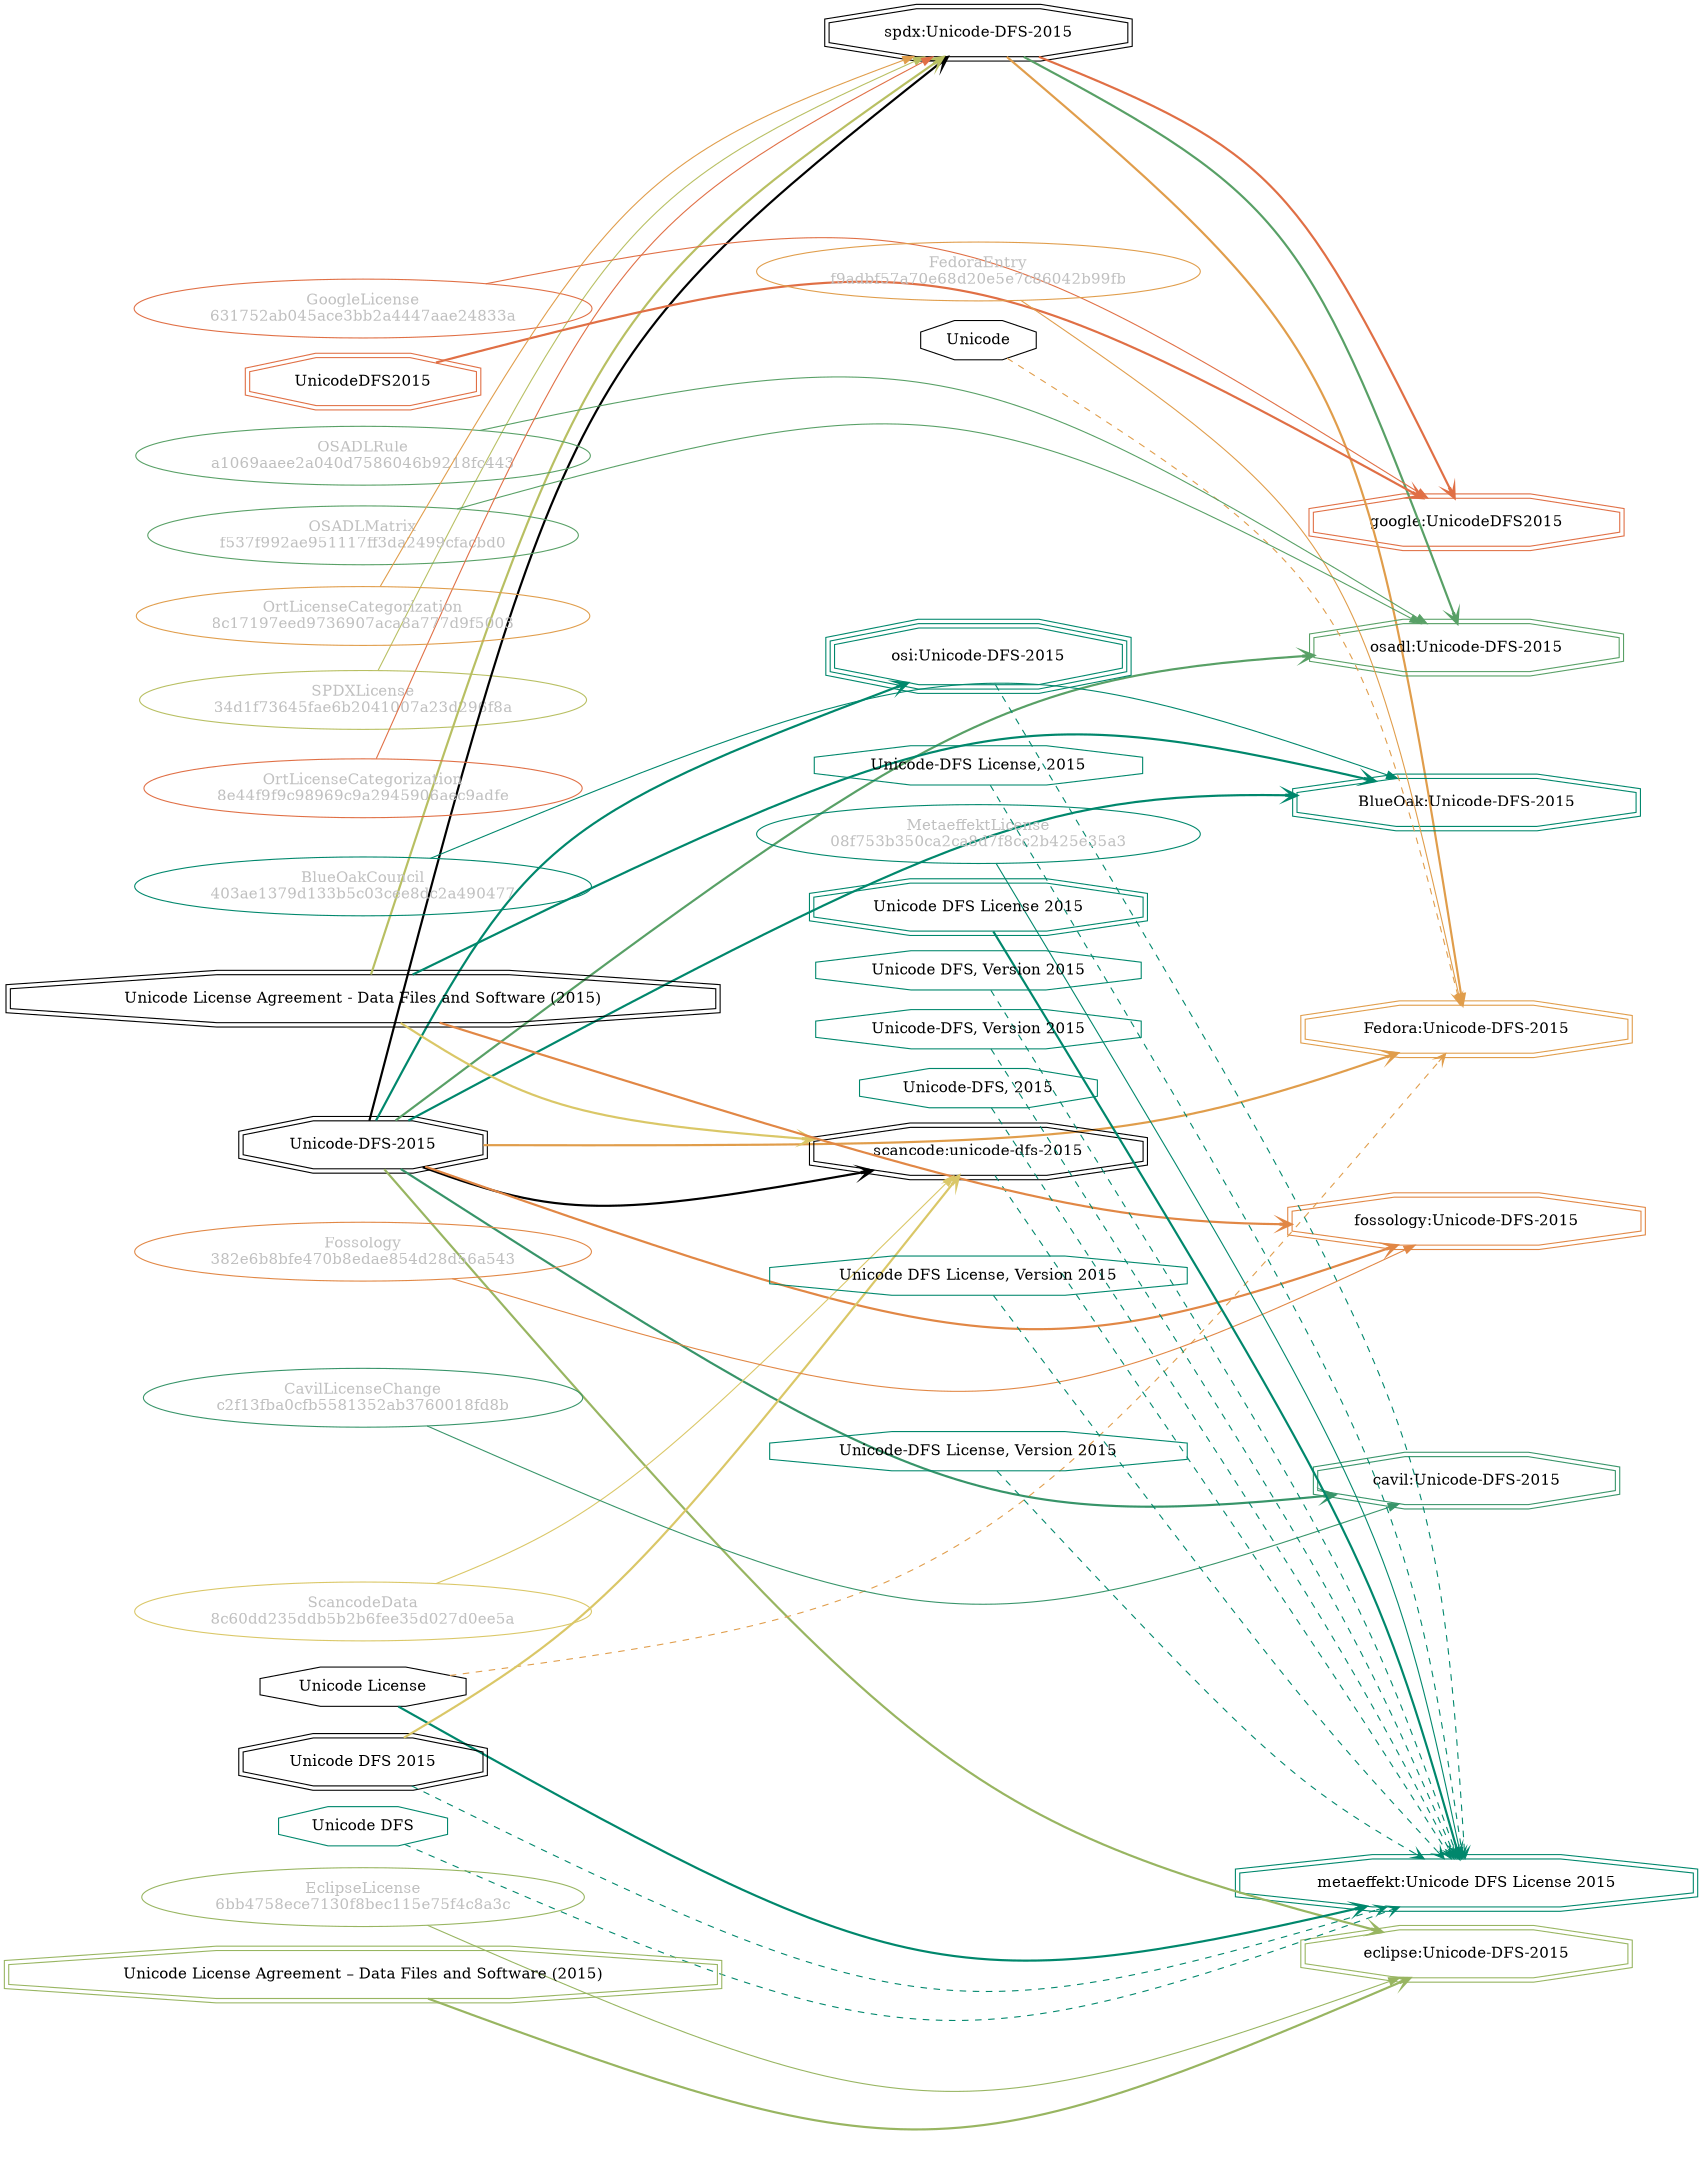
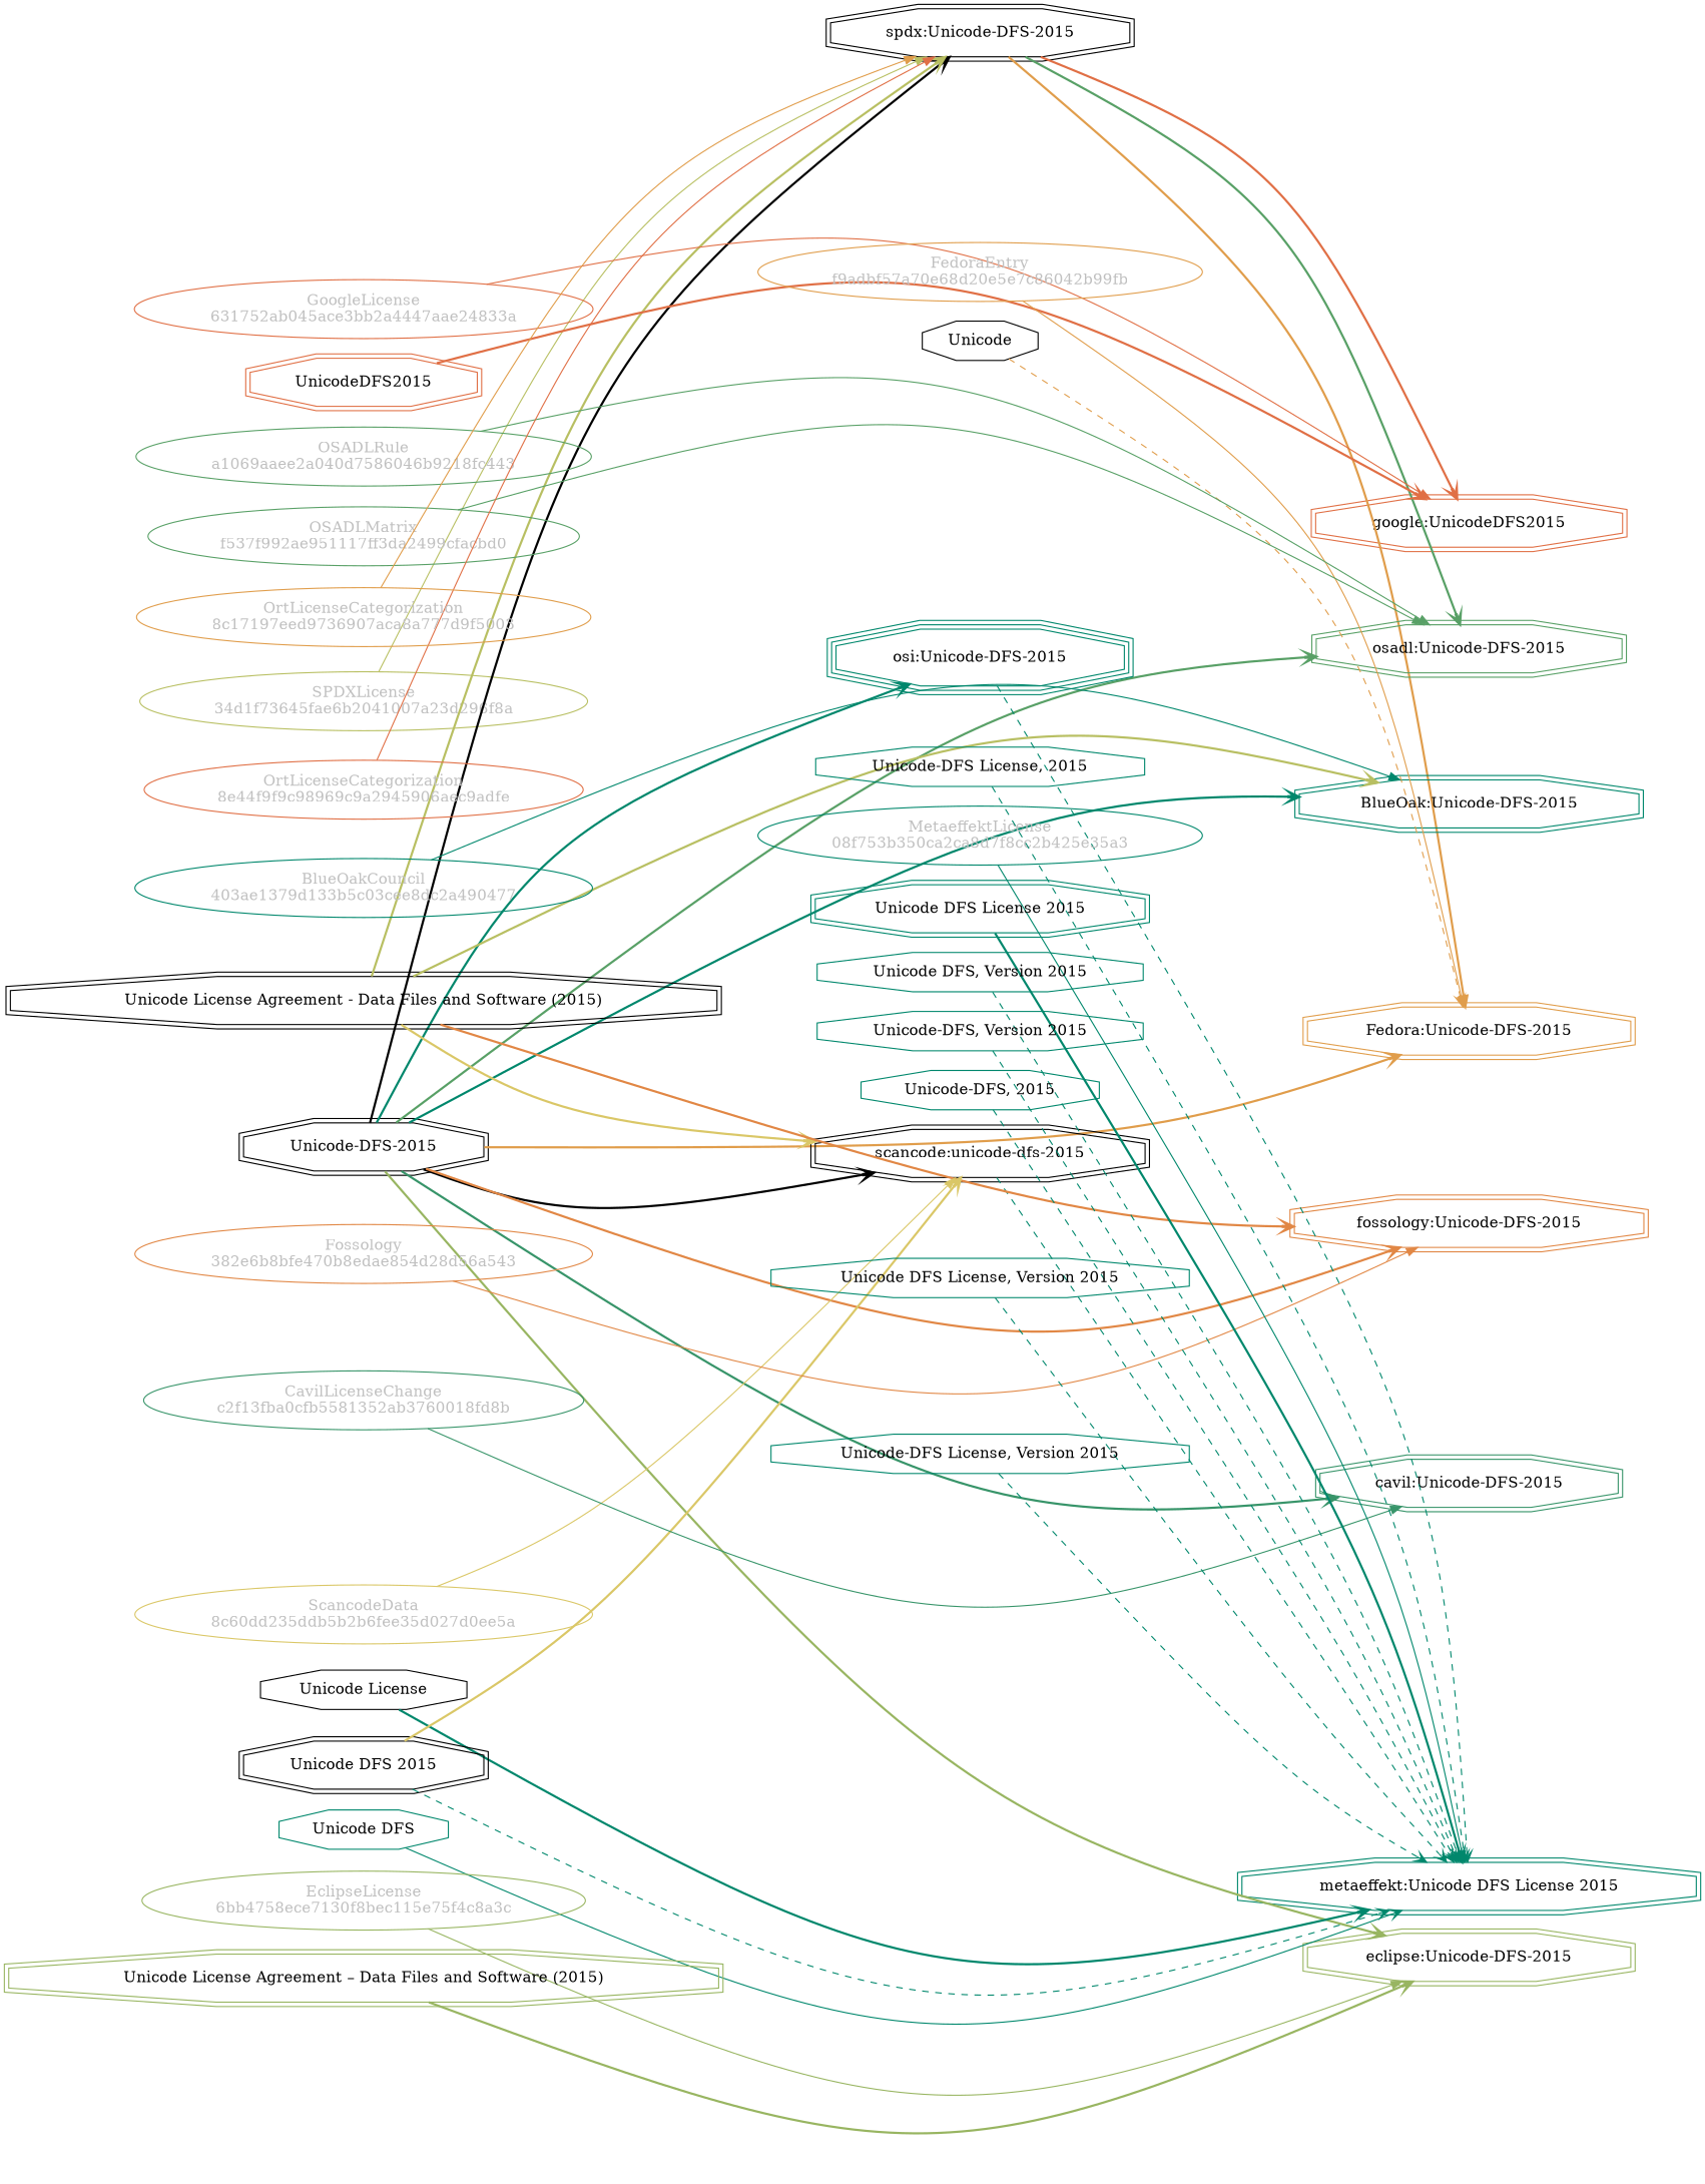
  strict digraph {
    rankdir=LR
    splines=curved
    node [color="#00876c" shape=doubleoctagon]
    edge [color="#00876c" weight=0.5 arrowhead=vee style=bold]
    n1 [color="#b8bf62" fillcolor="beige;1" fontcolor=gray label="SPDXLicense\n34d1f73645fae6b2041007a23d296f8a" shape=ellipse]
    n2 [label="spdx:Unicode-DFS-2015" color=""]
    n3 [color="#e06f45" label="google:UnicodeDFS2015"]
    n4 [color="#e09d4b" label="Fedora:Unicode-DFS-2015"]
    n5 [color="#58a066" label="osadl:Unicode-DFS-2015"]
    n6 [label="metaeffekt:Unicode DFS License 2015"]
    n7 [label="Unicode-DFS-2015" color=""]
    n8 [label="BlueOak:Unicode-DFS-2015"]
    n9 [label="scancode:unicode-dfs-2015" color=""]
    n10 [color="#e18745" label="fossology:Unicode-DFS-2015"]
    n11 [color="#379469" label="cavil:Unicode-DFS-2015"]
    n12 [label="osi:Unicode-DFS-2015" shape=tripleoctagon]
    n13 [color="#98b561" label="eclipse:Unicode-DFS-2015"]
    n14 [label="Unicode License Agreement - Data Files and Software (2015)" color=""]
    n15 [color="#e06f45" fillcolor="beige;1" fontcolor=gray label="GoogleLicense\n631752ab045ace3bb2a4447aae24833a" shape=ellipse]
    n16 [color="#e06f45" label=UnicodeDFS2015]
    n17 [color="#e09d4b" fillcolor="beige;1" fontcolor=gray label="FedoraEntry\nf9adbf57a70e68d20e5e7c86042b99fb" shape=ellipse]
    n18 [label="Unicode License" shape=octagon color=""]
    n19 [label=Unicode shape=octagon color=""]
    n20 [fillcolor="beige;1" fontcolor=gray label="BlueOakCouncil\n403ae1379d133b5c03cee8dc2a490477" shape=ellipse]
    n21 [color="#58a066" fillcolor="beige;1" fontcolor=gray label="OSADLRule\na1069aaee2a040d7586046b9218fc443" shape=ellipse]
    n22 [color="#58a066" fillcolor="beige;1" fontcolor=gray label="OSADLMatrix\nf537f992ae951117ff3da2499cfacbd0" shape=ellipse]
    n23 [color="#dac767" fillcolor="beige;1" fontcolor=gray label="ScancodeData\n8c60dd235ddb5b2b6fee35d027d0ee5a" shape=ellipse]
    n24 [label="Unicode DFS 2015" color=""]
    n25 [color="#e18745" fillcolor="beige;1" fontcolor=gray label="Fossology\n382e6b8bfe470b8edae854d28d56a543" shape=ellipse]
    n26 [color="#e06f45" fillcolor="beige;1" fontcolor=gray label="OrtLicenseCategorization\n8e44f9f9c98969c9a2945906aec9adfe" shape=ellipse]
    n27 [color="#e09d4b" fillcolor="beige;1" fontcolor=gray label="OrtLicenseCategorization\n8c17197eed9736907aca8a777d9f5003" shape=ellipse]
    n28 [color="#379469" fillcolor="beige;1" fontcolor=gray label="CavilLicenseChange\nc2f13fba0cfb5581352ab3760018fd8b" shape=ellipse]
    n29 [label="Unicode DFS" shape=octagon]
    n30 [fillcolor="beige;1" fontcolor=gray label="MetaeffektLicense\n08f753b350ca2ca8d7f8cc2b425e35a3" shape=ellipse]
    n31 [label="Unicode DFS License 2015"]
    n32 [label="Unicode DFS, Version 2015" shape=octagon]
    n33 [label="Unicode-DFS, Version 2015" shape=octagon]
    n34 [label="Unicode-DFS, 2015" shape=octagon]
    n35 [label="Unicode DFS License, Version 2015" shape=octagon]
    n36 [label="Unicode-DFS License, Version 2015" shape=octagon]
    n37 [label="Unicode-DFS License, 2015" shape=octagon]
    n38 [color="#98b561" fillcolor="beige;1" fontcolor=gray label="EclipseLicense\n6bb4758ece7130f8bec115e75f4c8a3c" shape=ellipse]
    n39 [color="#98b561" label="Unicode License Agreement – Data Files and Software (2015)"]
    n1 -> n2 [color="#b8bf62" arrowhead="" style=""]
    n2 -> n3 [color="#e06f45" weight=0.7]
    n2 -> n4 [arrowhead=normal color="#e09d4b" weight=0.7]
    n2 -> n5 [color="#58a066" weight=0.7]
    n7 -> n2 [weight=0.7 color=""]
    n7 -> n4 [color="#e09d4b" weight=0.7]
    n7 -> n5 [color="#58a066" weight=0.7]
    n7 -> n8 [weight=0.7]
    n7 -> n9 [weight=0.7 color=""]
    n7 -> n10 [color="#e18745" weight=0.7]
    n7 -> n11 [color="#379469" weight=0.7]
    n7 -> n12 [weight=0.7]
    n7 -> n13 [color="#98b561" weight=0.7]
    n9 -> n6 [style=dashed]
    n12 -> n6 [style=dashed]
    n14 -> n2 [color="#b8bf62" weight=0.7]
-   n14 -> n8 [weight=0.7]
+   n14 -> n8 [color="#b8bf62" weight=0.7]
    n14 -> n9 [color="#dac767" weight=0.7]
    n14 -> n10 [color="#e18745" weight=0.7]
    n15 -> n3 [color="#e06f45" arrowhead="" style=""]
    n16 -> n3 [color="#e06f45" weight=0.7]
    n17 -> n4 [color="#e09d4b" arrowhead="" style=""]
-   n18 -> n4 [color="#e09d4b" style=dashed]
    n18 -> n6 [weight=0.7]
    n19 -> n4 [color="#e09d4b" style=dashed]
    n20 -> n8 [arrowhead="" style=""]
    n21 -> n5 [color="#58a066" arrowhead="" style=""]
    n22 -> n5 [color="#58a066" arrowhead="" style=""]
    n23 -> n9 [color="#dac767" arrowhead="" style=""]
    n24 -> n6 [style=dashed]
    n24 -> n9 [color="#dac767" weight=0.7]
    n25 -> n10 [color="#e18745" arrowhead="" style=""]
    n26 -> n2 [color="#e06f45" arrowhead="" style=""]
    n27 -> n2 [color="#e09d4b" arrowhead="" style=""]
    n28 -> n11 [color="#379469" arrowhead="" style=""]
-   n29 -> n6 [style=dashed]
+   n29 -> n6 [style=solid]
    n30 -> n6 [arrowhead="" style=""]
    n31 -> n6 [weight=0.7]
    n32 -> n6 [style=dashed]
    n33 -> n6 [style=dashed]
    n34 -> n6 [style=dashed]
    n35 -> n6 [style=dashed]
    n36 -> n6 [style=dashed]
    n37 -> n6 [style=dashed]
    n38 -> n13 [color="#98b561" arrowhead="" style=""]
    n39 -> n13 [color="#98b561" weight=0.7]
  }
